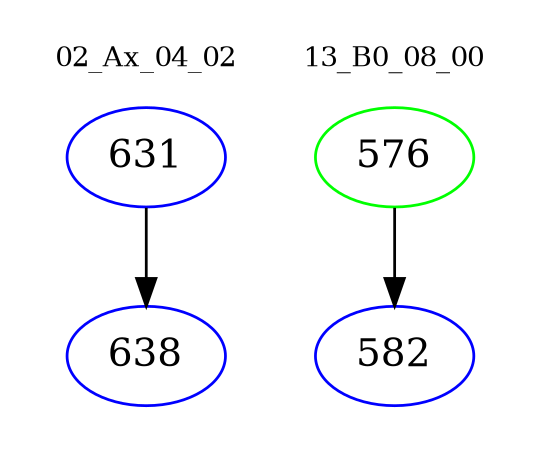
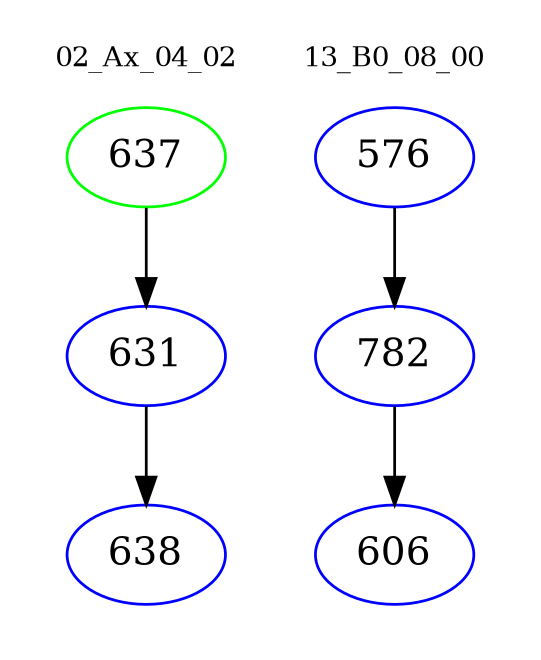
  digraph {
    node [color=blue]
    edge [color=black]
+   n1 [color=green label=637]
    n2 [label=631]
    n3 [label=638]
-   n4 [color=green label=576]
-   n5 [label=582]
+   n4 [label=576]
+   n5 [label=782]
+   n6 [label=606]
    subgraph cluster_1 {
      color=white
      fontsize=10
      label="02_Ax_04_02"
+     n1
      n2
      n3
    }
    subgraph cluster_2 {
      color=white
      fontsize=10
      label="13_B0_08_00"
      n4
      n5
+     n6
    }
+   n1 -> n2
    n2 -> n3
    n4 -> n5
+   n5 -> n6
  }
